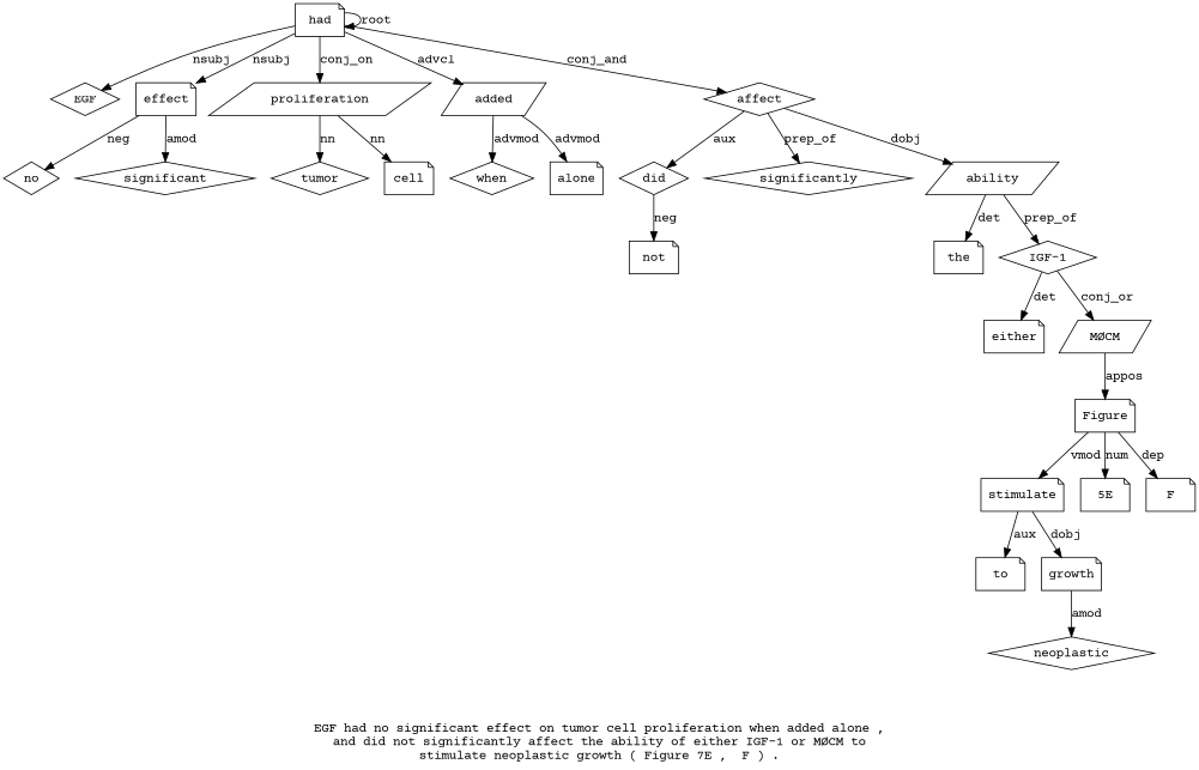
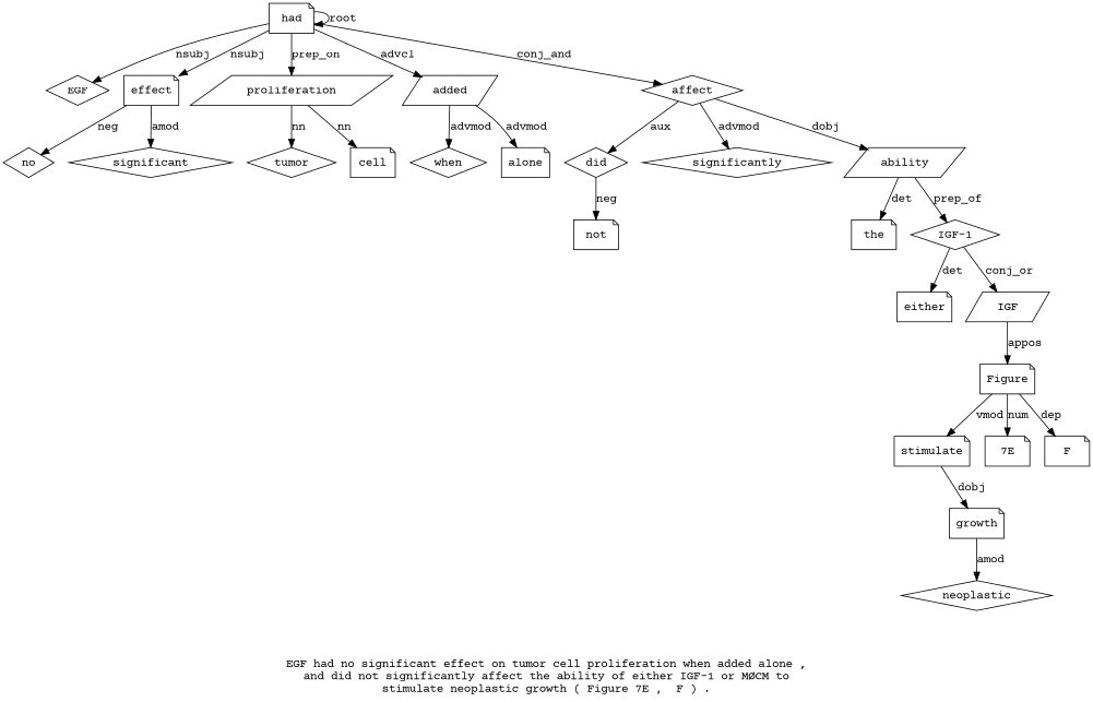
  digraph {
    fontname="Courier Prime"
    label="EGF had no significant effect on tumor cell proliferation when added alone ,\nand did not significantly affect the ability of either IGF-1 or MØCM to\nstimulate neoplastic growth ( Figure 7E ,  F ) ."
    node [fillcolor=white fontname="Courier Prime" shape=note style=filled]
    edge [fontname="Courier Prime"]
    n1 [label=had]
    n2 [label=EGF shape=diamond]
    n3 [label=effect]
    n4 [label=proliferation shape=parallelogram]
    n5 [label=added shape=parallelogram]
    n6 [label=affect shape=diamond]
    n7 [label=no shape=diamond]
    n8 [label=significant shape=diamond]
    n9 [label=tumor shape=diamond]
    n10 [label=cell]
    n11 [label=when shape=diamond]
    n12 [label=alone]
    n13 [label=did shape=diamond]
    n14 [label=significantly shape=diamond]
    n15 [label=ability shape=parallelogram]
    n16 [label=not]
    n17 [label=the]
    n18 [label="IGF-1" shape=diamond]
    n19 [label=either]
-   n20 [label="MØCM" shape=parallelogram]
+   n20 [label=IGF shape=parallelogram]
    n21 [label=Figure]
    n22 [label=stimulate]
-   n23 [label=to]
    n24 [label=growth]
-   n25 [label="5E"]
+   n25 [label="7E"]
    n26 [label=F]
    n27 [label=neoplastic shape=diamond]
    n1 -> n1 [label=root]
    n1 -> n2 [label=nsubj]
    n1 -> n3 [label=nsubj]
-   n1 -> n4 [label=conj_on]
+   n1 -> n4 [label=prep_on]
    n1 -> n5 [label=advcl]
    n1 -> n6 [label=conj_and]
    n3 -> n7 [label=neg]
    n3 -> n8 [label=amod]
    n4 -> n9 [label=nn]
    n4 -> n10 [label=nn]
    n5 -> n11 [label=advmod]
    n5 -> n12 [label=advmod]
    n6 -> n13 [label=aux]
-   n6 -> n14 [label=prep_of]
+   n6 -> n14 [label=advmod]
    n6 -> n15 [label=dobj]
    n13 -> n16 [label=neg]
    n15 -> n17 [label=det]
    n15 -> n18 [label=prep_of]
    n18 -> n19 [label=det]
    n18 -> n20 [label=conj_or]
    n20 -> n21 [label=appos]
    n21 -> n22 [label=vmod]
    n21 -> n25 [label=num]
    n21 -> n26 [label=dep]
-   n22 -> n23 [label=aux]
    n22 -> n24 [label=dobj]
    n24 -> n27 [label=amod]
  }
